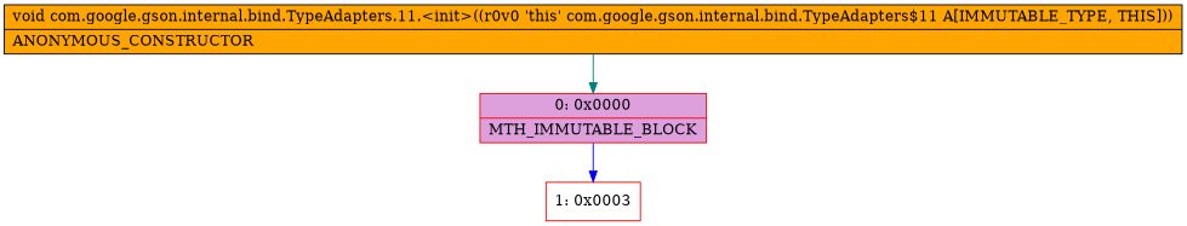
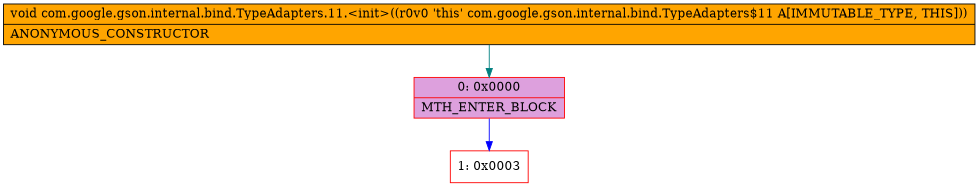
  digraph {
    node [color=red shape=record style=filled]
-   n1 [label="{0\:\ 0x0000|MTH_IMMUTABLE_BLOCK\l}" fillcolor=plum]
+   n1 [label="{0\:\ 0x0000|MTH_ENTER_BLOCK\l}" fillcolor=plum]
    n2 [label="{1\:\ 0x0003}" fillcolor=white]
    n3 [label="{void com.google.gson.internal.bind.TypeAdapters.11.\<init\>((r0v0 'this' com.google.gson.internal.bind.TypeAdapters$11 A[IMMUTABLE_TYPE, THIS]))  | ANONYMOUS_CONSTRUCTOR\l}" fillcolor=orange color=""]
    subgraph cluster_1 {
      label="R(0)"
    }
    n1 -> n2 [color=blue]
    n3 -> n1 [color=teal]
  }
